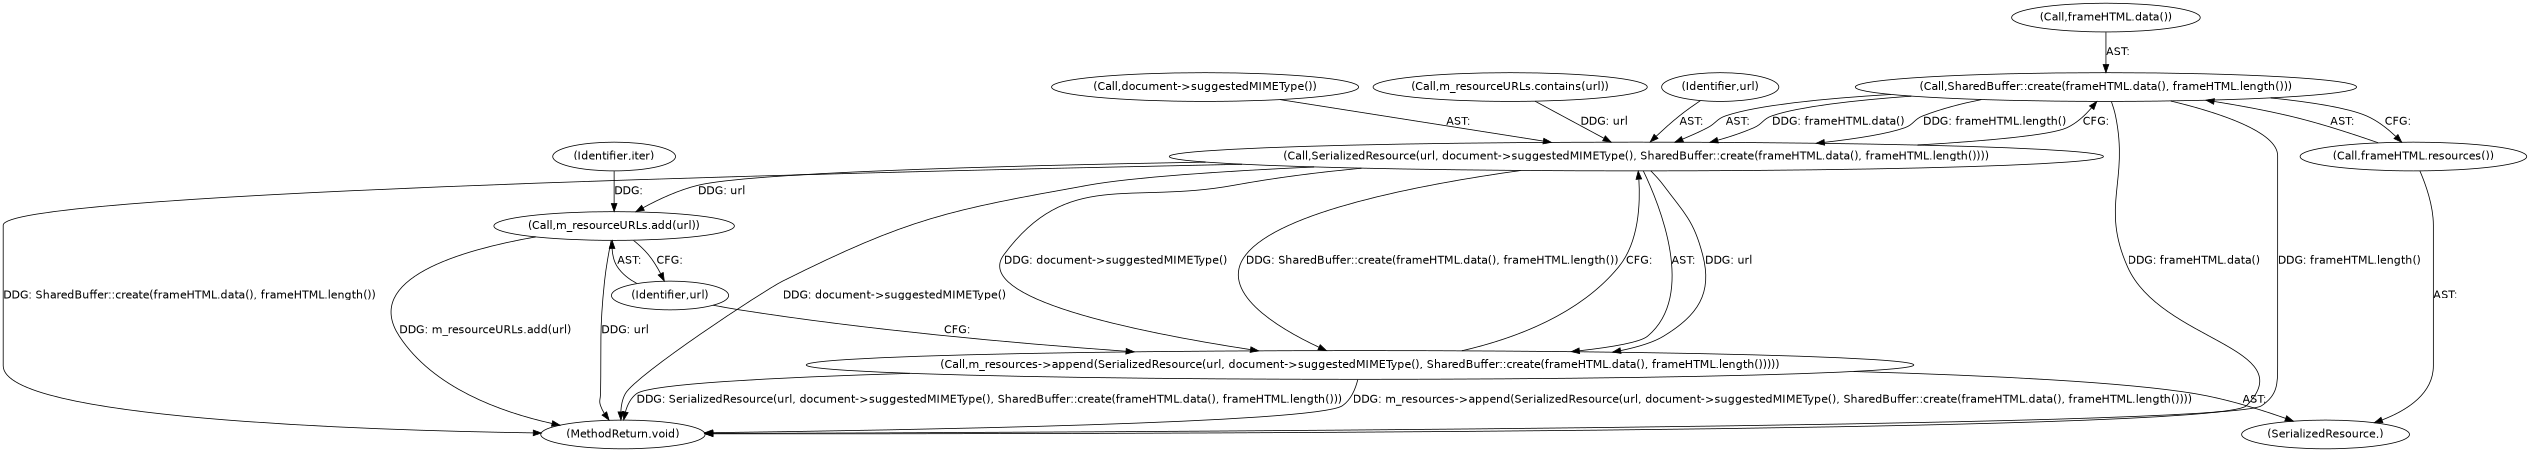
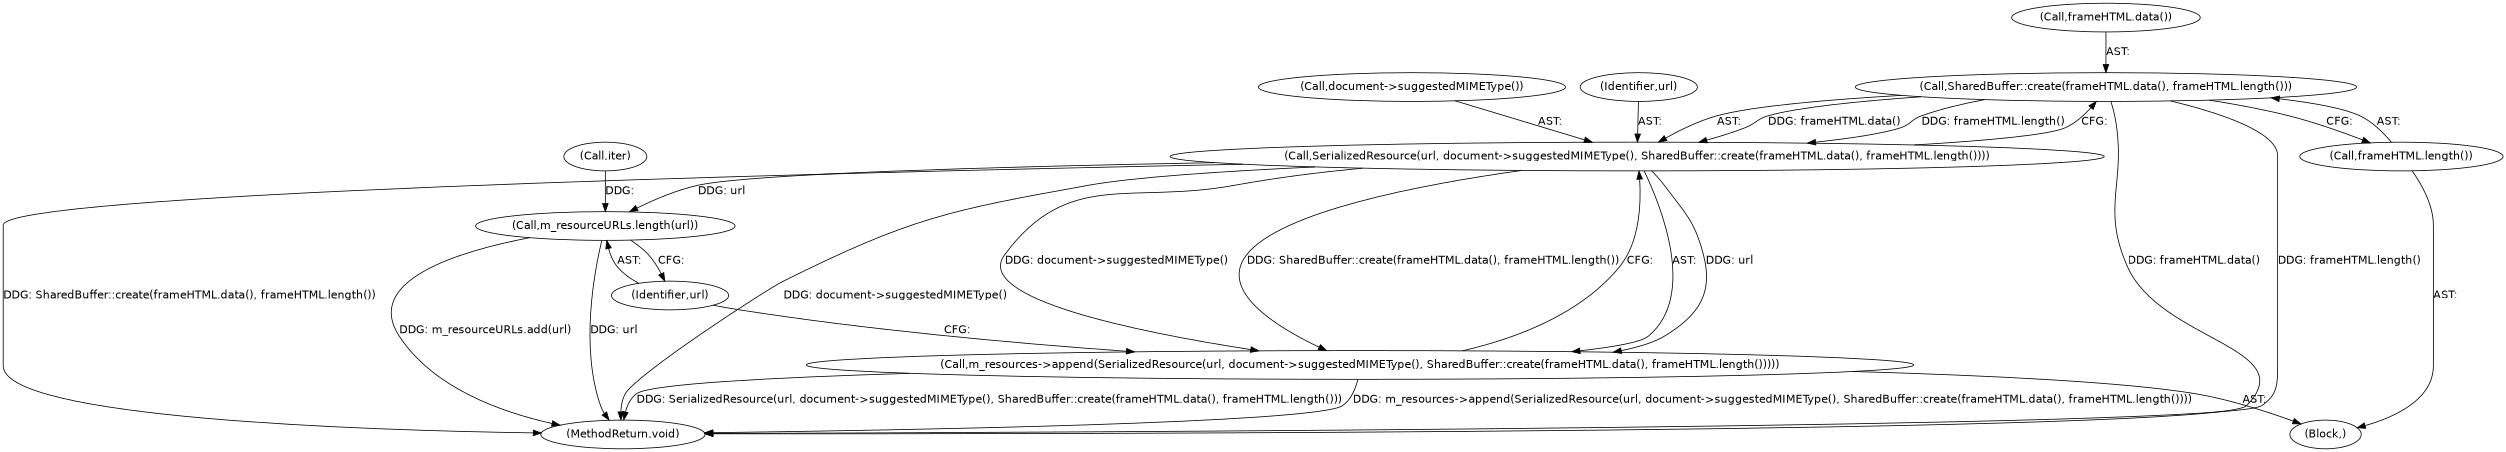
  digraph {
    fontname="DejaVu Sans"
    node [fontname="DejaVu Sans"]
    edge [fontname="DejaVu Sans"]
    n1 [label="(Call,SharedBuffer::create(frameHTML.data(), frameHTML.length()))"]
    n2 [label="(Call,SerializedResource(url, document->suggestedMIMEType(), SharedBuffer::create(frameHTML.data(), frameHTML.length())))"]
-   n3 [label="(Call,frameHTML.resources())"]
+   n3 [label="(Call,frameHTML.length())"]
    n4 [label="(MethodReturn,void)"]
    n5 [label="(Call,m_resources->append(SerializedResource(url, document->suggestedMIMEType(), SharedBuffer::create(frameHTML.data(), frameHTML.length()))))"]
-   n6 [label="(Call,m_resourceURLs.add(url))"]
-   n7 [label="(SerializedResource,)"]
+   n6 [label="(Call,m_resourceURLs.length(url))"]
+   n7 [label="(Block,)"]
    n8 [label="(Identifier,url)"]
-   n9 [label="(Identifier,iter)"]
+   n9 [label="(Call,iter)"]
    n10 [label="(Call,document->suggestedMIMEType())"]
    n11 [label="(Call,frameHTML.data())"]
-   n12 [label="(Call,m_resourceURLs.contains(url))"]
    n13 [label="(Identifier,url)"]
    n1 -> n2 [label="AST: "]
    n1 -> n2 [label="DDG: frameHTML.data()"]
    n1 -> n2 [label="DDG: frameHTML.length()"]
    n1 -> n3 [label="CFG: "]
    n1 -> n4 [label="DDG: frameHTML.data()"]
    n1 -> n4 [label="DDG: frameHTML.length()"]
    n2 -> n1 [label="CFG: "]
    n2 -> n4 [label="DDG: SharedBuffer::create(frameHTML.data(), frameHTML.length())"]
    n2 -> n4 [label="DDG: document->suggestedMIMEType()"]
    n2 -> n5 [label="AST: "]
    n2 -> n5 [label="DDG: url"]
    n2 -> n5 [label="DDG: document->suggestedMIMEType()"]
    n2 -> n5 [label="DDG: SharedBuffer::create(frameHTML.data(), frameHTML.length())"]
    n2 -> n6 [label="DDG: url"]
    n3 -> n1 [label="AST: "]
    n3 -> n7 [label="AST: "]
    n5 -> n2 [label="CFG: "]
    n5 -> n4 [label="DDG: SerializedResource(url, document->suggestedMIMEType(), SharedBuffer::create(frameHTML.data(), frameHTML.length()))"]
    n5 -> n4 [label="DDG: m_resources->append(SerializedResource(url, document->suggestedMIMEType(), SharedBuffer::create(frameHTML.data(), frameHTML.length())))"]
    n5 -> n7 [label="AST: "]
    n6 -> n4 [label="DDG: m_resourceURLs.add(url)"]
    n6 -> n4 [label="DDG: url"]
    n6 -> n8 [label="CFG: "]
    n8 -> n5 [label="CFG: "]
    n8 -> n6 [label="AST: "]
    n9 -> n6 [label="DDG: "]
    n10 -> n2 [label="AST: "]
    n11 -> n1 [label="AST: "]
-   n12 -> n2 [label="DDG: url"]
    n13 -> n2 [label="AST: "]
  }
